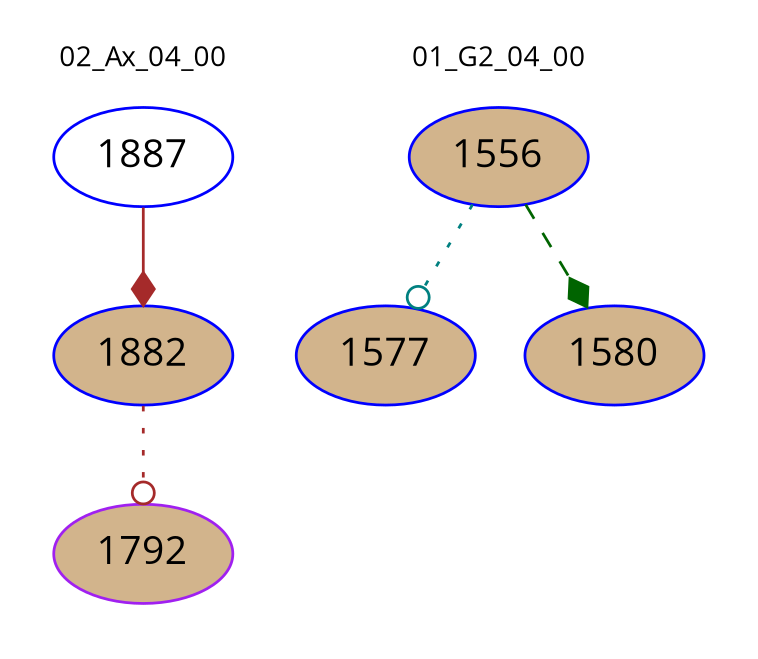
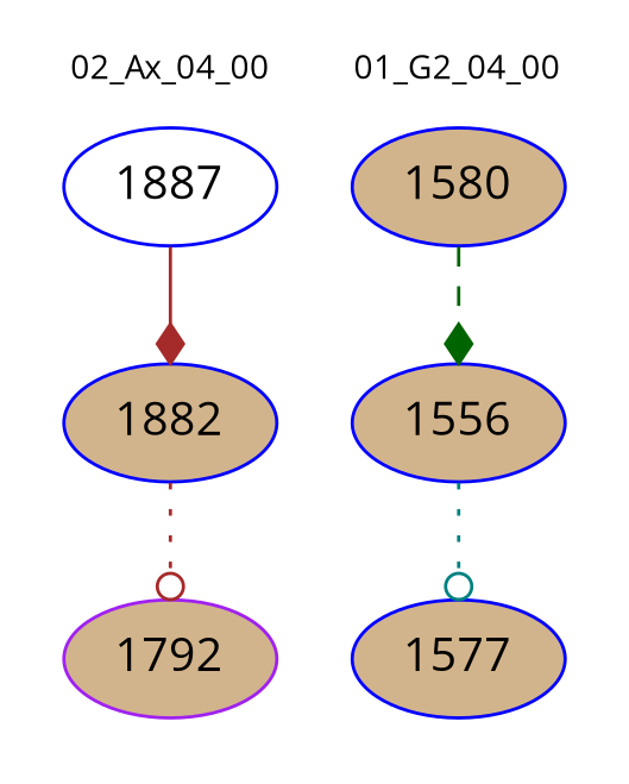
  digraph {
    fontname="Open Sans"
    node [color=blue fillcolor=tan fontname="Open Sans" style=filled]
    edge [arrowhead=diamond color=brown fontname="Open Sans" style=dotted]
    n1 [fillcolor=white label=1887]
    n2 [label=1882]
    n3 [color=purple label=1792]
    n4 [label=1577]
    n5 [label=1556]
    n6 [label=1580]
    subgraph cluster_1 {
      color=white
      fontsize=10
      label="02_Ax_04_00"
      n1
      n2
      n3
    }
    subgraph cluster_2 {
      color=white
      fontsize=10
      label="01_G2_04_00"
      n4
      n5
      n6
    }
    n1 -> n2 [style=solid]
    n2 -> n3 [arrowhead=odot]
    n5 -> n4 [arrowhead=odot color=teal]
-   n5 -> n6 [color=darkgreen style=dashed]
+   n6 -> n5 [color=darkgreen style=dashed]
  }
